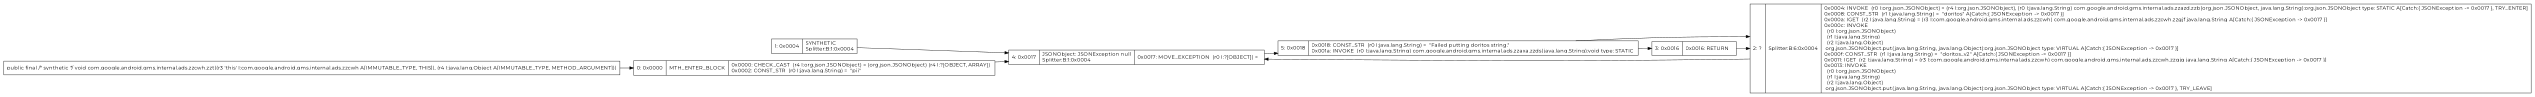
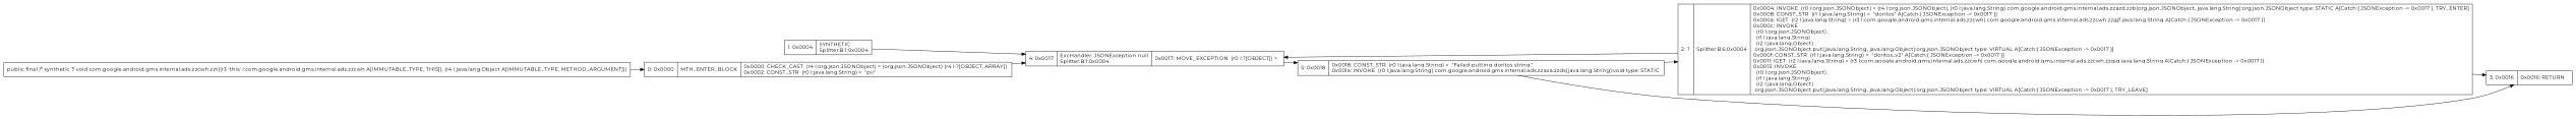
  digraph {
    fontname=Montserrat
    rankdir=LR
    node [fontname=Montserrat shape=record]
    edge [fontname=Montserrat]
    n1 [label="{0\:\ 0x0000|MTH_ENTER_BLOCK\l|0x0000: CHECK_CAST  (r4 I:org.json.JSONObject) = (org.json.JSONObject) (r4 I:?[OBJECT, ARRAY]) \l0x0002: CONST_STR  (r0 I:java.lang.String) =  \"pii\" \l}"]
-   n2 [label="{4\:\ 0x0017|JSONObject: JSONException null\lSplitter:B:1:0x0004\l|0x0017: MOVE_EXCEPTION  (r0 I:?[OBJECT]) =  \l}"]
+   n2 [label="{4\:\ 0x0017|ExcHandler: JSONException null\lSplitter:B:1:0x0004\l|0x0017: MOVE_EXCEPTION  (r0 I:?[OBJECT]) =  \l}"]
    n3 [label="{1\:\ 0x0004|SYNTHETIC\lSplitter:B:1:0x0004\l}"]
    n4 [label="{2\:\ ?|Splitter:B:6:0x0004\l|0x0004: INVOKE  (r0 I:org.json.JSONObject) = (r4 I:org.json.JSONObject), (r0 I:java.lang.String) com.google.android.gms.internal.ads.zzazd.zzb(org.json.JSONObject, java.lang.String):org.json.JSONObject type: STATIC A[Catch:\{ JSONException \-\> 0x0017 \}, TRY_ENTER]\l0x0008: CONST_STR  (r1 I:java.lang.String) =  \"doritos\" A[Catch:\{ JSONException \-\> 0x0017 \}]\l0x000a: IGET  (r2 I:java.lang.String) = (r3 I:com.google.android.gms.internal.ads.zzcwh) com.google.android.gms.internal.ads.zzcwh.zzgjf java.lang.String A[Catch:\{ JSONException \-\> 0x0017 \}]\l0x000c: INVOKE  \l  (r0 I:org.json.JSONObject)\l  (r1 I:java.lang.String)\l  (r2 I:java.lang.Object)\l org.json.JSONObject.put(java.lang.String, java.lang.Object):org.json.JSONObject type: VIRTUAL A[Catch:\{ JSONException \-\> 0x0017 \}]\l0x000f: CONST_STR  (r1 I:java.lang.String) =  \"doritos_v2\" A[Catch:\{ JSONException \-\> 0x0017 \}]\l0x0011: IGET  (r2 I:java.lang.String) = (r3 I:com.google.android.gms.internal.ads.zzcwh) com.google.android.gms.internal.ads.zzcwh.zzgjg java.lang.String A[Catch:\{ JSONException \-\> 0x0017 \}]\l0x0013: INVOKE  \l  (r0 I:org.json.JSONObject)\l  (r1 I:java.lang.String)\l  (r2 I:java.lang.Object)\l org.json.JSONObject.put(java.lang.String, java.lang.Object):org.json.JSONObject type: VIRTUAL A[Catch:\{ JSONException \-\> 0x0017 \}, TRY_LEAVE]\l}"]
    n5 [label="{3\:\ 0x0016|0x0016: RETURN   \l}"]
    n6 [label="{5\:\ 0x0018|0x0018: CONST_STR  (r0 I:java.lang.String) =  \"Failed putting doritos string.\" \l0x001a: INVOKE  (r0 I:java.lang.String) com.google.android.gms.internal.ads.zzaxa.zzds(java.lang.String):void type: STATIC \l}"]
    n7 [label="{public final \/* synthetic *\/ void com.google.android.gms.internal.ads.zzcwh.zzt((r3 'this' I:com.google.android.gms.internal.ads.zzcwh A[IMMUTABLE_TYPE, THIS]), (r4 I:java.lang.Object A[IMMUTABLE_TYPE, METHOD_ARGUMENT])) }"]
    n1 -> n2
    n2 -> n6
    n3 -> n2
    n4 -> n2
-   n5 -> n4
+   n4 -> n5
    n6 -> n4
    n6 -> n5
    n7 -> n1
  }
